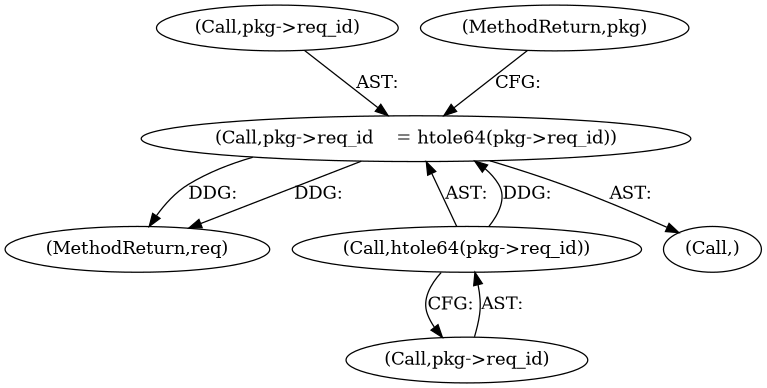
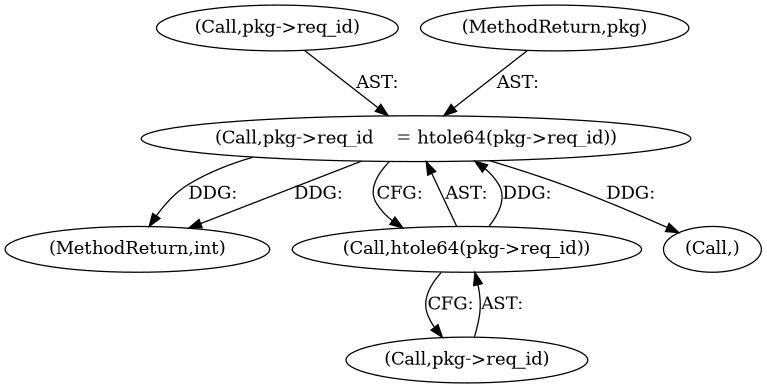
  digraph {
    n1 [label="(Call,pkg->req_id    = htole64(pkg->req_id))"]
    n2 [label="(Call,htole64(pkg->req_id))"]
-   n3 [label="(MethodReturn,req)"]
+   n3 [label="(MethodReturn,int)"]
    n4 [label="(Call,)"]
    n5 [label="(Call,pkg->req_id)"]
    n6 [label="(Call,pkg->req_id)"]
    n7 [label="(MethodReturn,pkg)"]
+   n1 -> n2 [label="CFG: "]
    n1 -> n3 [label="DDG: "]
    n1 -> n3 [label="DDG: "]
-   n1 -> n4 [label="AST: "]
+   n1 -> n4 [label="DDG: "]
    n2 -> n1 [label="AST: "]
    n2 -> n1 [label="DDG: "]
    n2 -> n5 [label="CFG: "]
    n5 -> n2 [label="AST: "]
    n6 -> n1 [label="AST: "]
-   n7 -> n1 [label="CFG: "]
+   n7 -> n1 [label="AST: "]
  }
